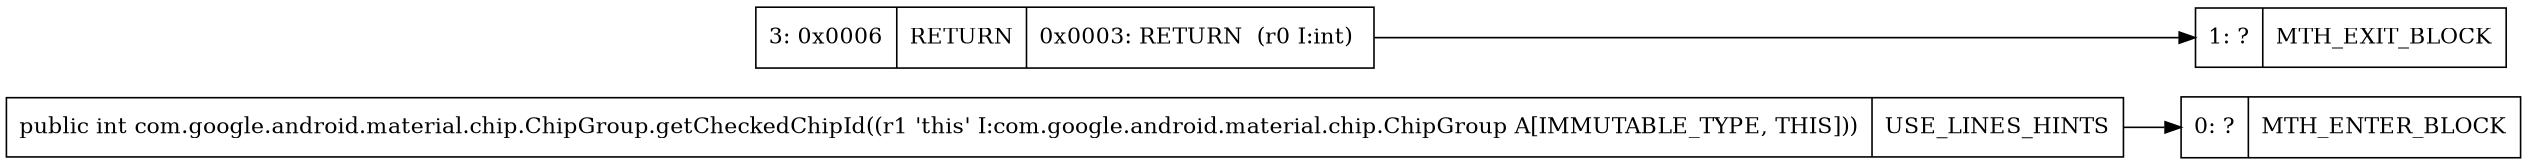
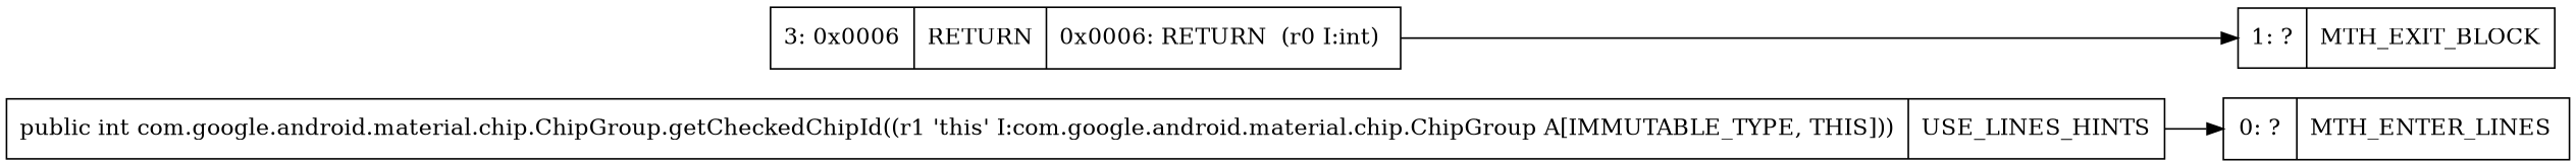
  digraph {
    rankdir=LR
    node [shape=record]
-   n1 [label="{0\:\ ?|MTH_ENTER_BLOCK\l}"]
-   n2 [label="{3\:\ 0x0006|RETURN\l|0x0003: RETURN  (r0 I:int) \l}"]
+   n1 [label="{0\:\ ?|MTH_ENTER_LINES\l}"]
+   n2 [label="{3\:\ 0x0006|RETURN\l|0x0006: RETURN  (r0 I:int) \l}"]
    n3 [label="{1\:\ ?|MTH_EXIT_BLOCK\l}"]
    n4 [label="{public int com.google.android.material.chip.ChipGroup.getCheckedChipId((r1 'this' I:com.google.android.material.chip.ChipGroup A[IMMUTABLE_TYPE, THIS]))  | USE_LINES_HINTS\l}"]
    n2 -> n3
    n4 -> n1
  }
